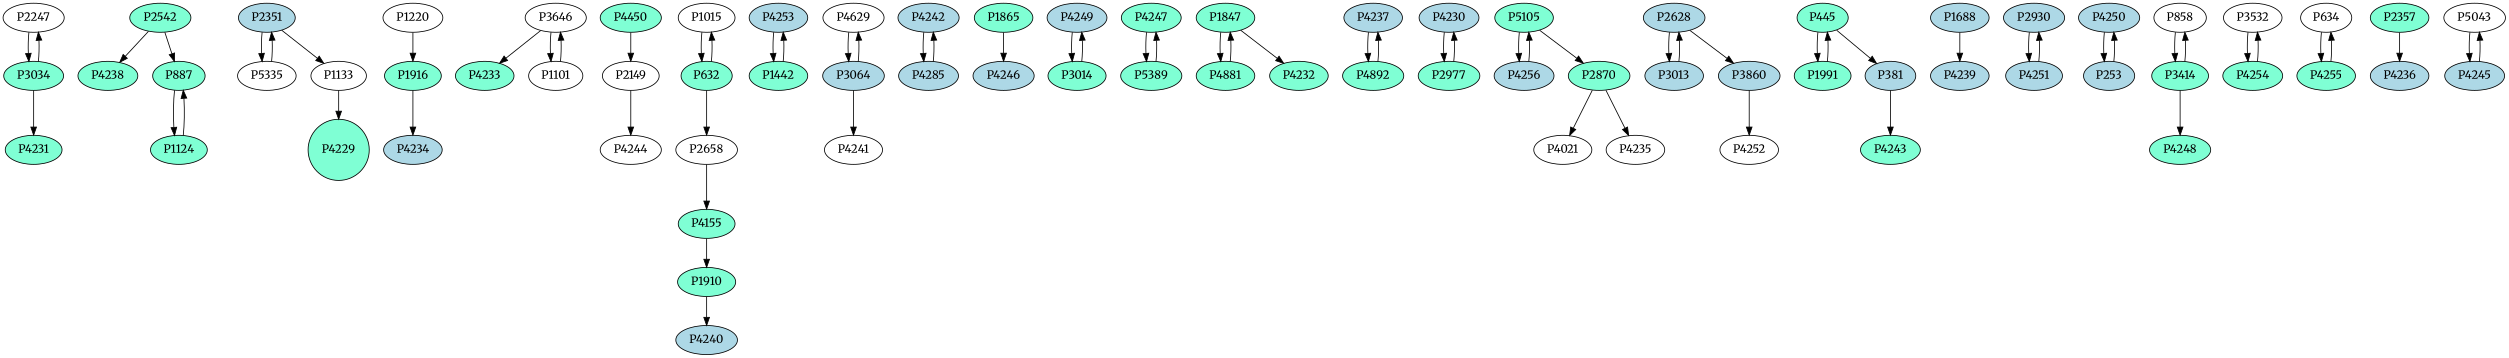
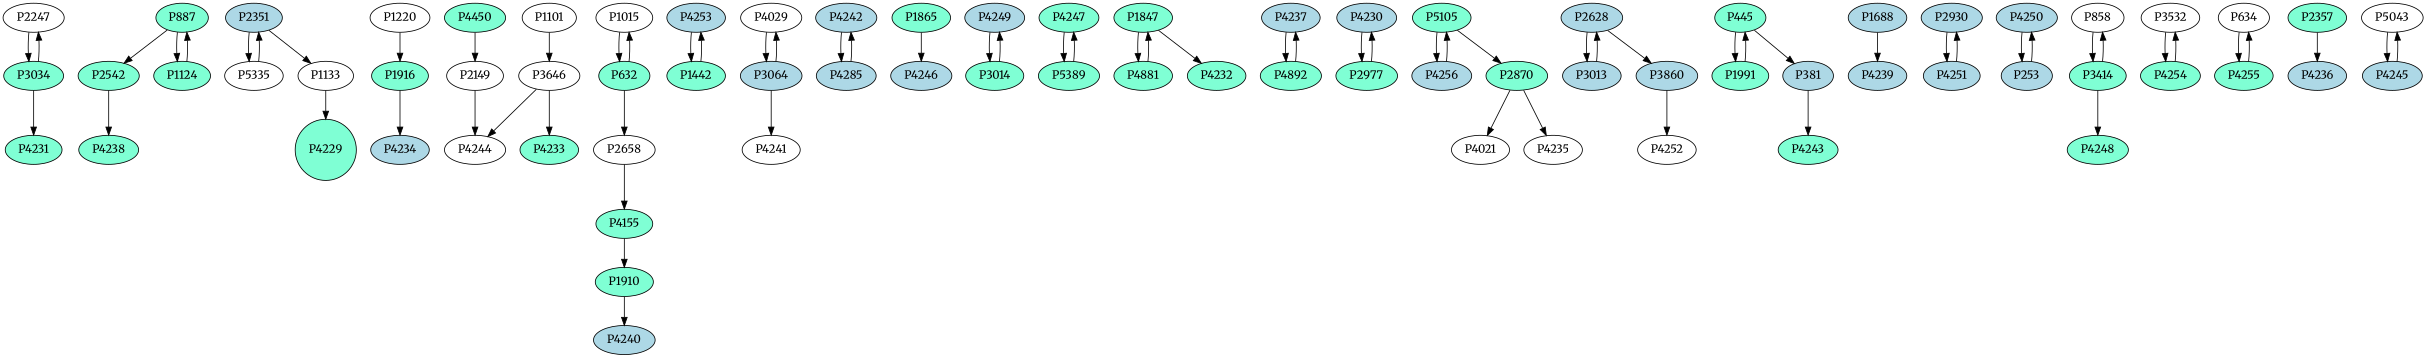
  digraph {
    fontname=Merriweather
    node [fillcolor=aquamarine fontname=Merriweather style=filled]
    edge [fontname=Merriweather]
    P2247 [fillcolor=white]
    P3034
    P4231
    P2542
    P4238
    P2351 [fillcolor=lightblue]
    P5335 [fillcolor=white]
    P1133 [fillcolor=white]
    P4229 [shape=circle]
    P4234 [fillcolor=lightblue]
    P1916
    P3646 [fillcolor=white]
    P4233
    P1101 [fillcolor=white]
    P2149 [fillcolor=white]
    P4244 [fillcolor=white]
    P4450
    P1015 [fillcolor=white]
    P632
    P2658 [fillcolor=white]
    P4155
    P4253 [fillcolor=lightblue]
    P1442
-   P4029 [fillcolor=white label=P4629]
+   P4029 [fillcolor=white]
    P3064 [fillcolor=lightblue]
    P4241 [fillcolor=white]
    P4242 [fillcolor=lightblue]
    P4285 [fillcolor=lightblue]
    P4246 [fillcolor=lightblue]
    P1865
    P4249 [fillcolor=lightblue]
    P3014
    P4247
    P5389
    P1847
    P4881
    P4232
    P4237 [fillcolor=lightblue]
    P4892
    P4230 [fillcolor=lightblue]
    P2977
    P4021 [fillcolor=white]
    P2870
    P4235 [fillcolor=white]
    P4256 [fillcolor=lightblue]
    P5105
    P2628 [fillcolor=lightblue]
    P3013 [fillcolor=lightblue]
    P3860 [fillcolor=lightblue]
    P4252 [fillcolor=white]
    P381 [fillcolor=lightblue]
    P4243
    P1688 [fillcolor=lightblue]
    P4239 [fillcolor=lightblue]
    P2930 [fillcolor=lightblue]
    P4251 [fillcolor=lightblue]
    P4250 [fillcolor=lightblue]
    P253 [fillcolor=lightblue]
    P858 [fillcolor=white]
    P3414
    P4248
    P1991
    P445
    P3532 [fillcolor=white]
    P4254
    P634 [fillcolor=white]
    P4255
    P887
    P1124
    P4240 [fillcolor=lightblue]
    P1910
    P1220 [fillcolor=white]
    P4236 [fillcolor=lightblue]
    P2357
    P5043 [fillcolor=white]
    P4245 [fillcolor=lightblue]
    P2247 -> P3034
    P3034 -> P2247
    P3034 -> P4231
    P2542 -> P4238
    P2351 -> P5335
    P2351 -> P1133
    P5335 -> P2351
    P1133 -> P4229
    P1916 -> P4234
    P3646 -> P4233
-   P3646 -> P1101
+   P3646 -> P4244
    P1101 -> P3646
    P2149 -> P4244
    P4450 -> P2149
    P1015 -> P632
    P632 -> P1015
    P632 -> P2658
    P2658 -> P4155
    P4155 -> P1910
    P4253 -> P1442
    P1442 -> P4253
    P4029 -> P3064
    P3064 -> P4029
    P3064 -> P4241
    P4242 -> P4285
    P4285 -> P4242
    P1865 -> P4246
    P4249 -> P3014
    P3014 -> P4249
    P4247 -> P5389
    P5389 -> P4247
    P1847 -> P4881
    P1847 -> P4232
    P4881 -> P1847
    P4237 -> P4892
    P4892 -> P4237
    P4230 -> P2977
    P2977 -> P4230
    P2870 -> P4021
    P2870 -> P4235
    P4256 -> P5105
    P5105 -> P2870
    P5105 -> P4256
    P2628 -> P3013
    P2628 -> P3860
    P3013 -> P2628
    P3860 -> P4252
    P381 -> P4243
    P1688 -> P4239
    P2930 -> P4251
    P4251 -> P2930
    P4250 -> P253
    P253 -> P4250
    P858 -> P3414
    P3414 -> P858
    P3414 -> P4248
    P1991 -> P445
    P445 -> P381
    P445 -> P1991
    P3532 -> P4254
    P4254 -> P3532
    P634 -> P4255
    P4255 -> P634
-   P2542 -> P887
+   P887 -> P2542
    P887 -> P1124
    P1124 -> P887
    P1910 -> P4240
    P1220 -> P1916
    P2357 -> P4236
    P5043 -> P4245
    P4245 -> P5043
  }
